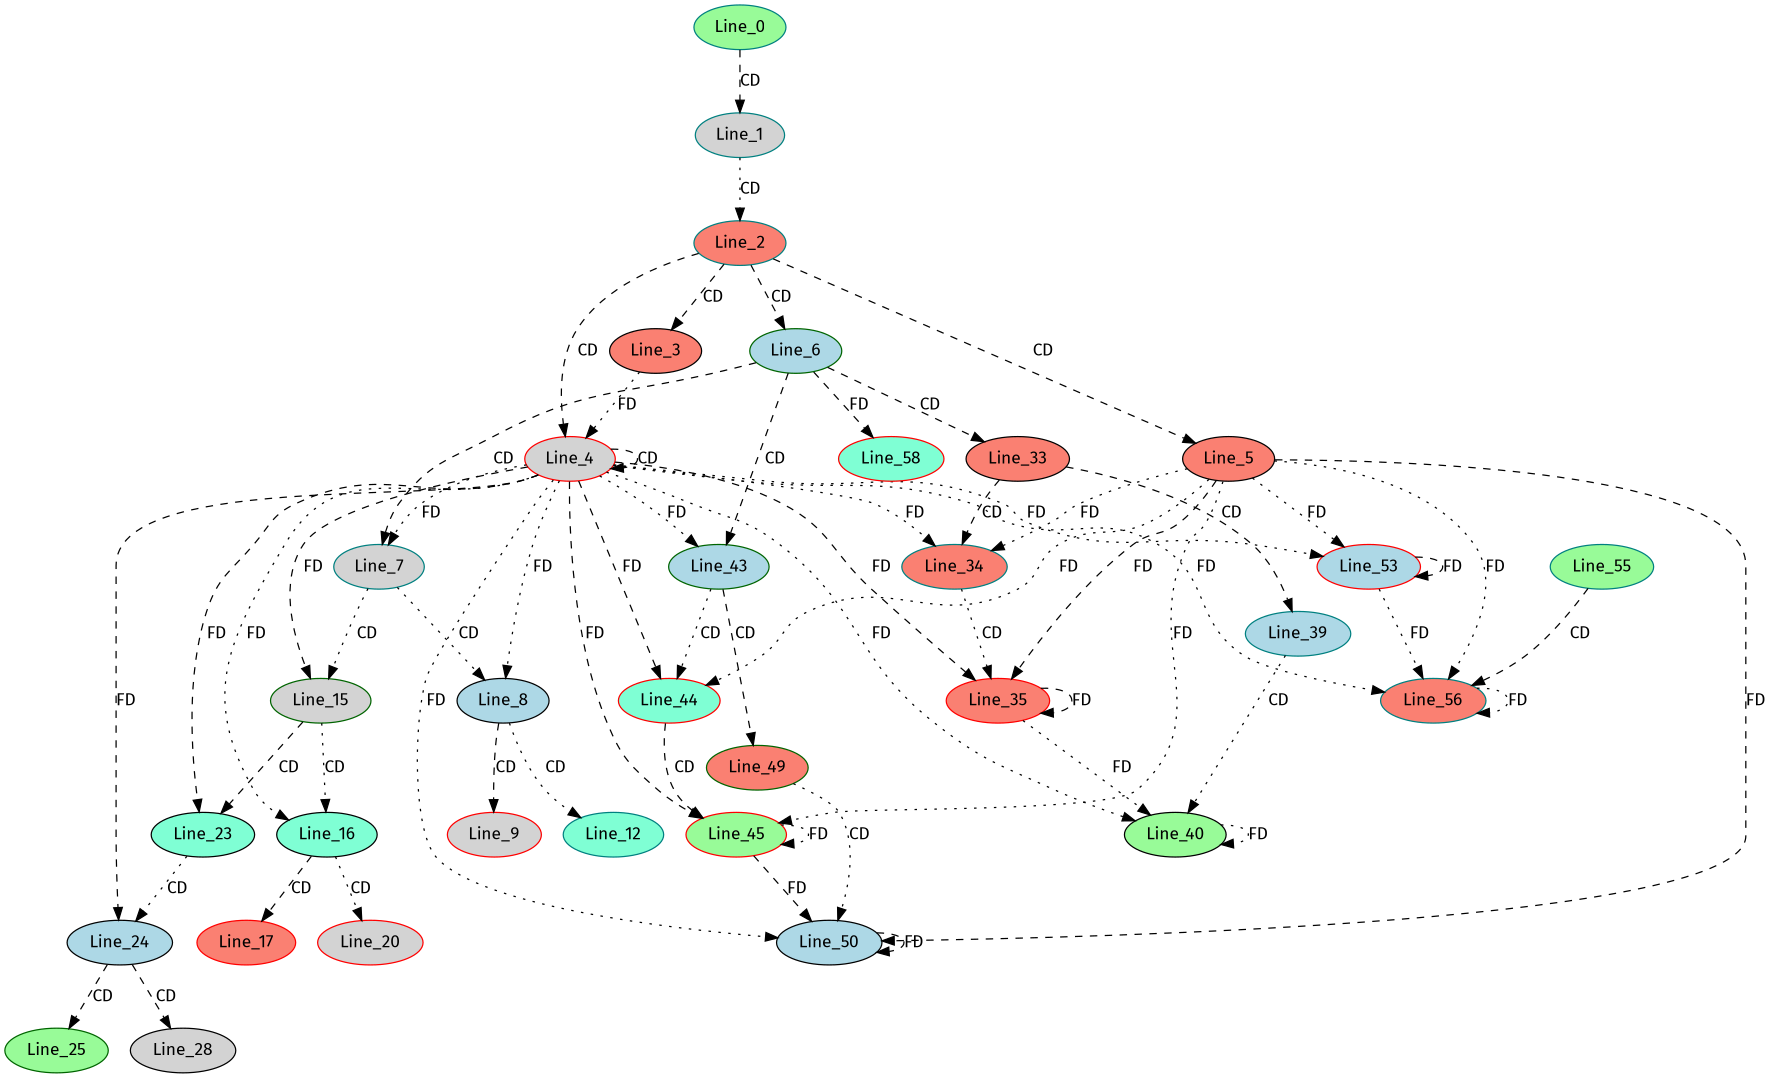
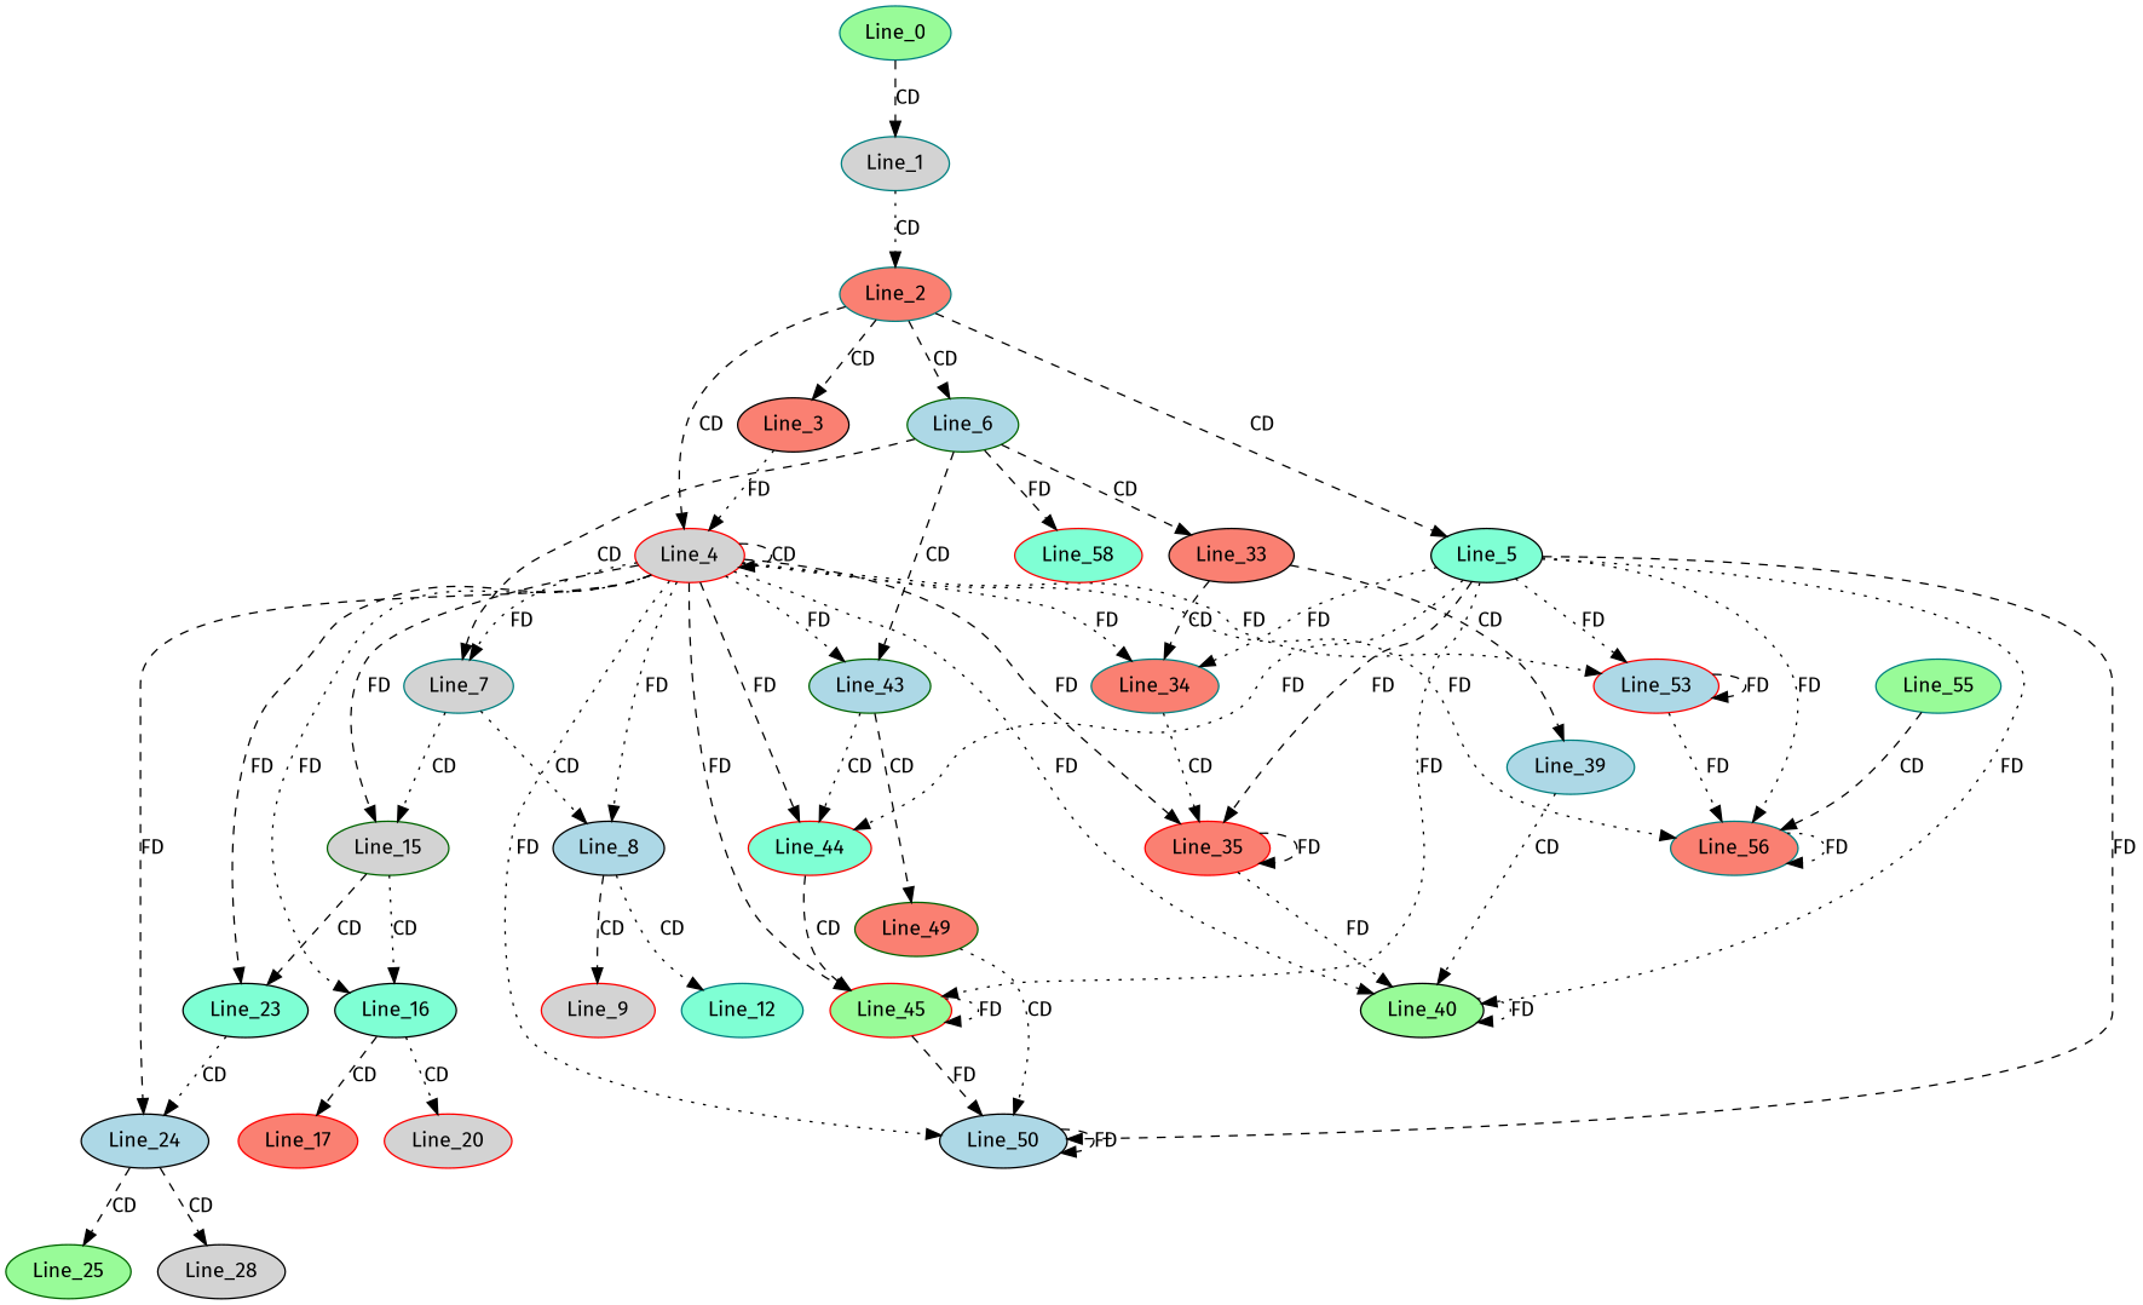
  digraph {
    fontname="Fira Sans"
    node [color=black fillcolor=salmon fontname="Fira Sans" style=filled]
    edge [fontname="Fira Sans" style=dashed]
    Line_0 [color=teal fillcolor=palegreen]
    Line_1 [color=teal fillcolor=lightgrey]
    Line_2 [color=teal]
    Line_3
    Line_4 [color=red fillcolor=lightgrey]
-   Line_5
+   Line_5 [fillcolor=aquamarine]
    Line_6 [color=darkgreen fillcolor=lightblue]
    Line_7 [color=teal fillcolor=lightgrey]
    Line_8 [fillcolor=lightblue]
    Line_15 [color=darkgreen fillcolor=lightgrey]
    Line_16 [fillcolor=aquamarine]
    Line_23 [fillcolor=aquamarine]
    Line_24 [fillcolor=lightblue]
    Line_34 [color=teal]
    Line_35 [color=red]
    Line_40 [fillcolor=palegreen]
    Line_43 [color=darkgreen fillcolor=lightblue]
    Line_44 [color=red fillcolor=aquamarine]
    Line_45 [color=red fillcolor=palegreen]
    Line_50 [fillcolor=lightblue]
    Line_53 [color=red fillcolor=lightblue]
    Line_56 [color=teal]
    Line_33
    Line_58 [color=red fillcolor=aquamarine]
    Line_9 [color=red fillcolor=lightgrey]
    Line_12 [color=teal fillcolor=aquamarine]
    Line_17 [color=red]
    Line_20 [color=red fillcolor=lightgrey]
    Line_25 [color=darkgreen fillcolor=palegreen]
    Line_28 [fillcolor=lightgrey]
    Line_49 [color=darkgreen]
    Line_39 [color=teal fillcolor=lightblue]
    Line_55 [color=teal fillcolor=palegreen]
    Line_0 -> Line_1 [label=CD]
    Line_1 -> Line_2 [label=CD style=dotted]
    Line_2 -> Line_3 [label=CD]
    Line_2 -> Line_4 [label=CD]
    Line_2 -> Line_5 [label=CD]
    Line_2 -> Line_6 [label=CD]
    Line_3 -> Line_4 [label=FD style=dotted]
    Line_4 -> Line_4 [label=CD]
    Line_4 -> Line_7 [label=FD style=dotted]
    Line_4 -> Line_8 [label=FD style=dotted]
    Line_4 -> Line_15 [label=FD]
    Line_4 -> Line_16 [label=FD style=dotted]
    Line_4 -> Line_23 [label=FD]
    Line_4 -> Line_24 [label=FD]
    Line_4 -> Line_34 [label=FD style=dotted]
    Line_4 -> Line_35 [label=FD]
    Line_4 -> Line_40 [label=FD style=dotted]
    Line_4 -> Line_43 [label=FD style=dotted]
    Line_4 -> Line_44 [label=FD]
    Line_4 -> Line_45 [label=FD]
    Line_4 -> Line_50 [label=FD style=dotted]
    Line_4 -> Line_53 [label=FD style=dotted]
    Line_4 -> Line_56 [label=FD style=dotted]
    Line_5 -> Line_34 [label=FD style=dotted]
    Line_5 -> Line_35 [label=FD]
+   Line_5 -> Line_40 [label=FD style=dotted]
    Line_5 -> Line_44 [label=FD style=dotted]
    Line_5 -> Line_45 [label=FD style=dotted]
    Line_5 -> Line_50 [label=FD]
    Line_5 -> Line_53 [label=FD style=dotted]
    Line_5 -> Line_56 [label=FD style=dotted]
    Line_6 -> Line_7 [label=CD]
    Line_6 -> Line_43 [label=CD]
    Line_6 -> Line_33 [label=CD]
    Line_6 -> Line_58 [label=FD]
    Line_7 -> Line_8 [label=CD style=dotted]
    Line_7 -> Line_15 [label=CD style=dotted]
    Line_8 -> Line_9 [label=CD]
    Line_8 -> Line_12 [label=CD style=dotted]
    Line_15 -> Line_16 [label=CD style=dotted]
    Line_15 -> Line_23 [label=CD]
    Line_16 -> Line_17 [label=CD]
    Line_16 -> Line_20 [label=CD style=dotted]
    Line_23 -> Line_24 [label=CD style=dotted]
    Line_24 -> Line_25 [label=CD]
    Line_24 -> Line_28 [label=CD]
    Line_34 -> Line_35 [label=CD style=dotted]
    Line_35 -> Line_35 [label=FD]
    Line_35 -> Line_40 [label=FD style=dotted]
    Line_40 -> Line_40 [label=FD style=dotted]
    Line_43 -> Line_44 [label=CD style=dotted]
    Line_43 -> Line_49 [label=CD]
    Line_44 -> Line_45 [label=CD]
    Line_45 -> Line_45 [label=FD style=dotted]
    Line_45 -> Line_50 [label=FD]
    Line_50 -> Line_50 [label=FD]
    Line_53 -> Line_53 [label=FD]
    Line_53 -> Line_56 [label=FD style=dotted]
    Line_56 -> Line_56 [label=FD style=dotted]
    Line_33 -> Line_34 [label=CD]
    Line_33 -> Line_39 [label=CD]
    Line_49 -> Line_50 [label=CD style=dotted]
    Line_39 -> Line_40 [label=CD style=dotted]
    Line_55 -> Line_56 [label=CD]
  }
